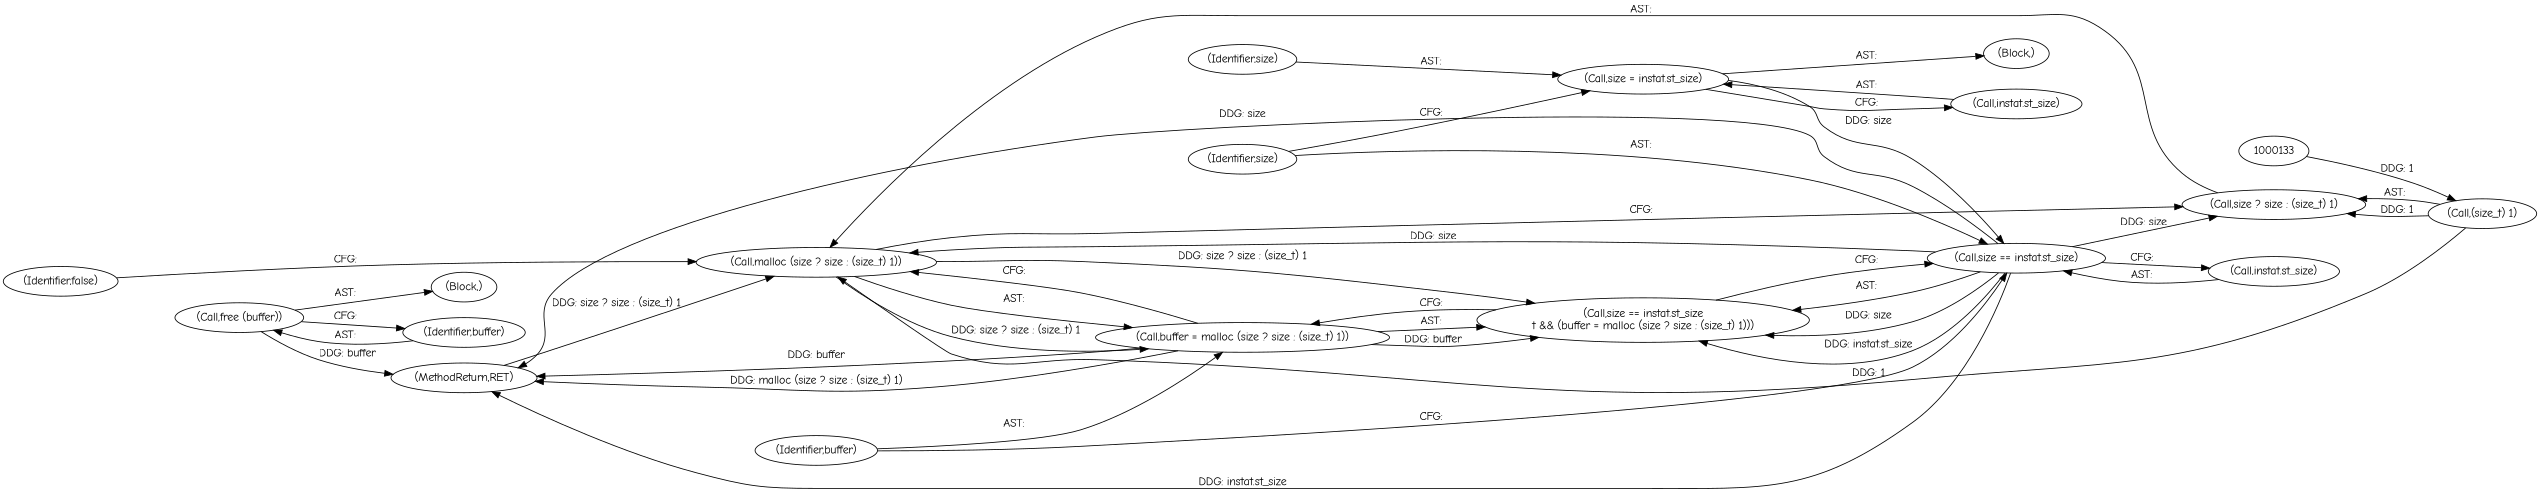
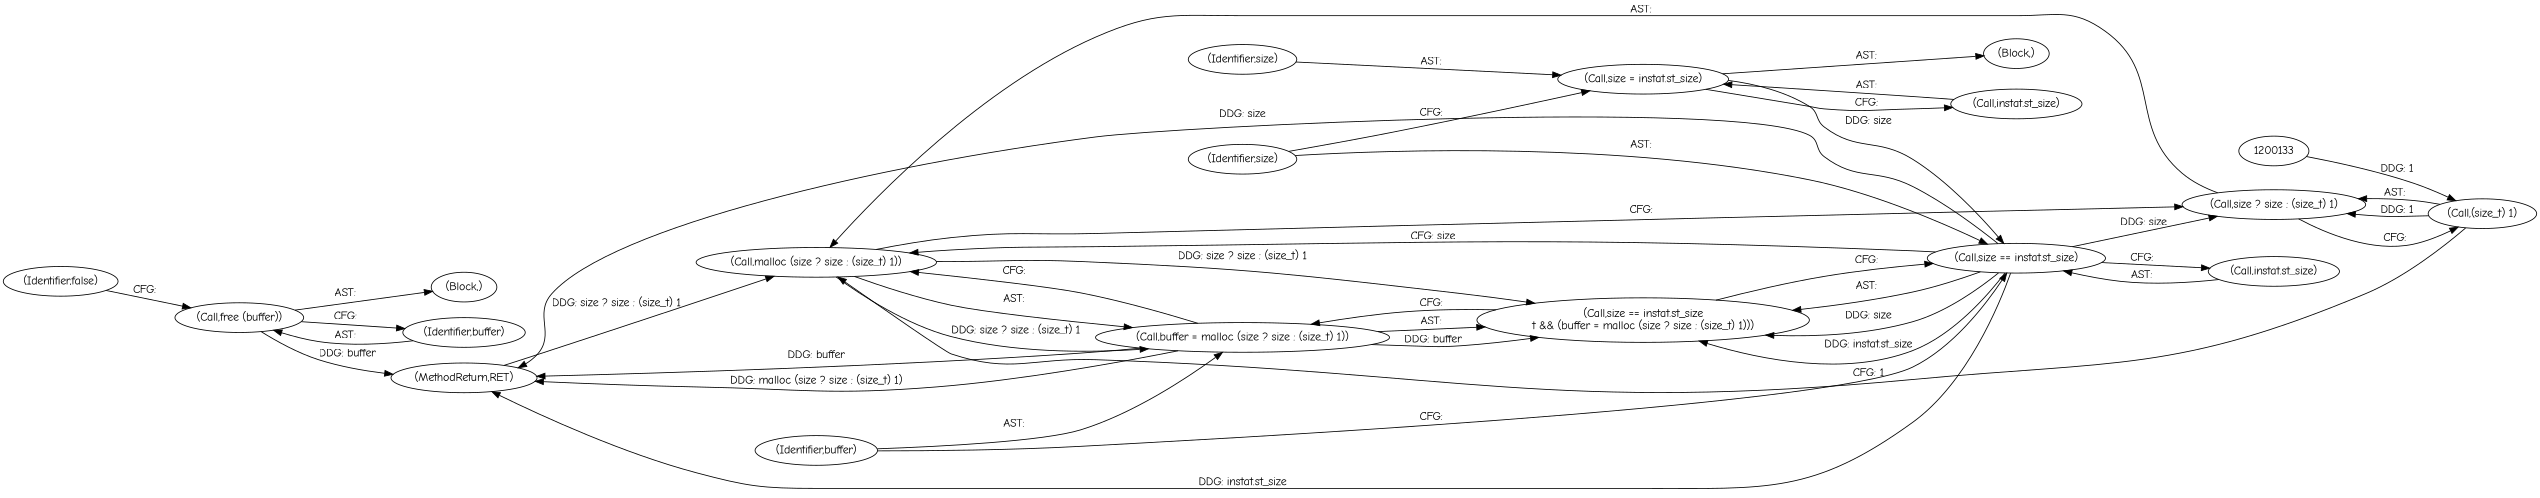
  digraph {
    fontname="Comic Neue"
    rankdir=LR
    node [fontname="Comic Neue"]
    edge [fontname="Comic Neue"]
    n1 [label="(Call,free (buffer))"]
    n2 [label="(Block,)"]
    n3 [label="(Identifier,buffer)"]
    n4 [label="(MethodReturn,RET)"]
    n5 [label="(Call,malloc (size ? size : (size_t) 1))"]
    n6 [label="(Call,buffer = malloc (size ? size : (size_t) 1))"]
    n7 [label="(Call,size == instat.st_size\n\t && (buffer = malloc (size ? size : (size_t) 1)))"]
    n8 [label="(Call,size ? size : (size_t) 1)"]
    n9 [label="(Call,size == instat.st_size)"]
    n10 [label="(Call,(size_t) 1)"]
    n11 [label="(Call,instat.st_size)"]
    n12 [label="(Call,size = instat.st_size)"]
    n13 [label="(Block,)"]
    n14 [label="(Call,instat.st_size)"]
    n15 [label="(Identifier,size)"]
    n16 [label="(Identifier,buffer)"]
    n17 [label="(Identifier,false)"]
    n18 [label="(Identifier,size)"]
-   1000133
+   1000133 [label=1200133]
    n1 -> n2 [label="AST: "]
    n1 -> n3 [label="CFG: "]
    n1 -> n4 [label="DDG: buffer"]
    n3 -> n1 [label="AST: "]
    n4 -> n5 [label="DDG: size ? size : (size_t) 1"]
    n5 -> n6 [label="AST: "]
    n5 -> n6 [label="DDG: size ? size : (size_t) 1"]
    n5 -> n7 [label="DDG: size ? size : (size_t) 1"]
    n5 -> n8 [label="CFG: "]
    n6 -> n4 [label="DDG: buffer"]
    n6 -> n4 [label="DDG: malloc (size ? size : (size_t) 1)"]
    n6 -> n5 [label="CFG: "]
    n6 -> n7 [label="AST: "]
    n6 -> n7 [label="DDG: buffer"]
    n7 -> n6 [label="CFG: "]
    n7 -> n9 [label="CFG: "]
    n8 -> n5 [label="AST: "]
+   n8 -> n10 [label="CFG: "]
    n9 -> n4 [label="DDG: size"]
    n9 -> n4 [label="DDG: instat.st_size"]
-   n9 -> n5 [label="DDG: size"]
+   n9 -> n5 [label="CFG: size"]
    n9 -> n7 [label="AST: "]
    n9 -> n7 [label="DDG: size"]
    n9 -> n7 [label="DDG: instat.st_size"]
    n9 -> n8 [label="DDG: size"]
    n9 -> n11 [label="CFG: "]
-   n10 -> n5 [label="DDG: 1"]
+   n10 -> n5 [label="CFG: 1"]
    n10 -> n8 [label="AST: "]
    n10 -> n8 [label="DDG: 1"]
    n11 -> n9 [label="AST: "]
    n12 -> n9 [label="DDG: size"]
    n12 -> n13 [label="AST: "]
    n12 -> n14 [label="CFG: "]
    n14 -> n12 [label="AST: "]
    n15 -> n9 [label="AST: "]
    n15 -> n12 [label="CFG: "]
    n16 -> n6 [label="AST: "]
    n16 -> n9 [label="CFG: "]
-   n17 -> n5 [label="CFG: "]
+   n17 -> n1 [label="CFG: "]
    n18 -> n12 [label="AST: "]
    1000133 -> n10 [label="DDG: 1"]
  }
